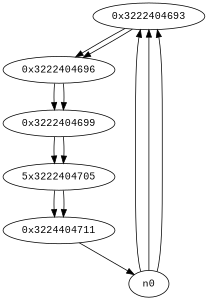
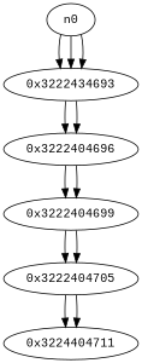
  digraph {
    fontname="Liberation Mono"
    node [fontname="Liberation Mono"]
    edge [fontname="Liberation Mono"]
-   n1 [label="0x3222404693"]
+   n1 [label="0x3222434693"]
    n2 [label="0x3222404696"]
    n3 [label="0x3222404699"]
-   n4 [label="5x3222404705"]
+   n4 [label="0x3222404705"]
    n5 [label="0x3224404711"]
    n0
    n1 -> n2
    n1 -> n2
    n2 -> n3
    n2 -> n3
    n3 -> n4
    n3 -> n4
    n4 -> n5
    n4 -> n5
-   n5 -> n0
    n0 -> n1
    n0 -> n1
    n0 -> n1
  }
